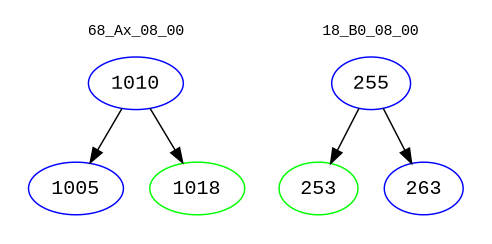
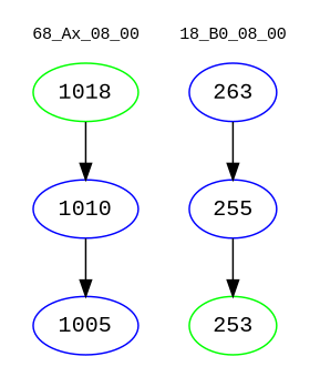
  digraph {
    fontname="Liberation Mono"
    node [color=blue fontname="Liberation Mono"]
    edge [color=black fontname="Liberation Mono"]
    n1 [label=1010]
    n2 [label=1005]
    n3 [color=green label=1018]
    n4 [label=255]
    n5 [color=green label=253]
    n6 [label=263]
    subgraph cluster_1 {
      color=white
      fontsize=10
      label="68_Ax_08_00"
      n1
      n2
      n3
    }
    subgraph cluster_2 {
      color=white
      fontsize=10
      label="18_B0_08_00"
      n4
      n5
      n6
    }
    n1 -> n2
-   n1 -> n3
+   n3 -> n1
    n4 -> n5
-   n4 -> n6
+   n6 -> n4
  }
